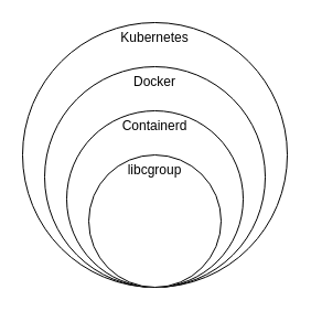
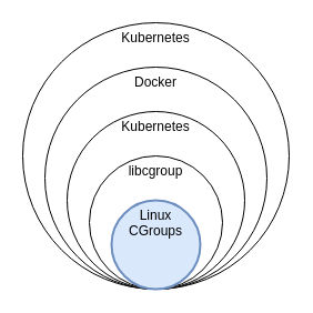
  <mxCell id="0" />
  <mxCell id="1" parent="0" />
  <mxCell id="2" value="&lt;span&gt;​&lt;/span&gt;&lt;span&gt;Kubernetes&lt;/span&gt;" style="strokeWidth=1;html=1;shape=mxgraph.flowchart.start_2;whiteSpace=wrap;verticalAlign=top;" parent="1" vertex="1"><mxGeometry x="20" y="20" width="240" height="240" as="geometry" /></mxCell>
  <mxCell id="3" value="&lt;span&gt;Docker&lt;/span&gt;" style="strokeWidth=1;html=1;shape=mxgraph.flowchart.start_2;whiteSpace=wrap;flipH=0;flipV=1;verticalAlign=top;" parent="1" vertex="1"><mxGeometry x="40" y="60" width="200" height="200" as="geometry" /></mxCell>
- <mxCell id="4" value="&lt;span&gt;Containerd&lt;/span&gt;&lt;br&gt;" style="strokeWidth=1;html=1;shape=mxgraph.flowchart.start_2;whiteSpace=wrap;flipH=0;flipV=1;verticalAlign=top;" parent="1" vertex="1"><mxGeometry x="60" y="100" width="160" height="160" as="geometry" /></mxCell>
+ <mxCell id="4" value="&lt;span&gt;Kubernetes&lt;/span&gt;&lt;br&gt;" style="strokeWidth=1;html=1;shape=mxgraph.flowchart.start_2;whiteSpace=wrap;flipH=0;flipV=1;verticalAlign=top;" parent="1" vertex="1"><mxGeometry x="60" y="100" width="160" height="160" as="geometry" /></mxCell>
  <mxCell id="5" value="&lt;span&gt;libcgroup&lt;/span&gt;&lt;br&gt;" style="strokeWidth=1;html=1;shape=mxgraph.flowchart.start_2;whiteSpace=wrap;flipH=0;flipV=1;verticalAlign=top;" parent="1" vertex="1"><mxGeometry x="80" y="140" width="120" height="120" as="geometry" /></mxCell>
+ <mxCell id="6" value="&lt;span&gt;Linux&lt;br&gt;CGroups&lt;/span&gt;&lt;br&gt;" style="strokeWidth=2;html=1;shape=mxgraph.flowchart.start_2;whiteSpace=wrap;flipH=0;flipV=1;verticalAlign=top;fillColor=#dae8fc;strokeColor=#6c8ebf;" parent="1" vertex="1"><mxGeometry x="100" y="180" width="80" height="80" as="geometry" /></mxCell>
